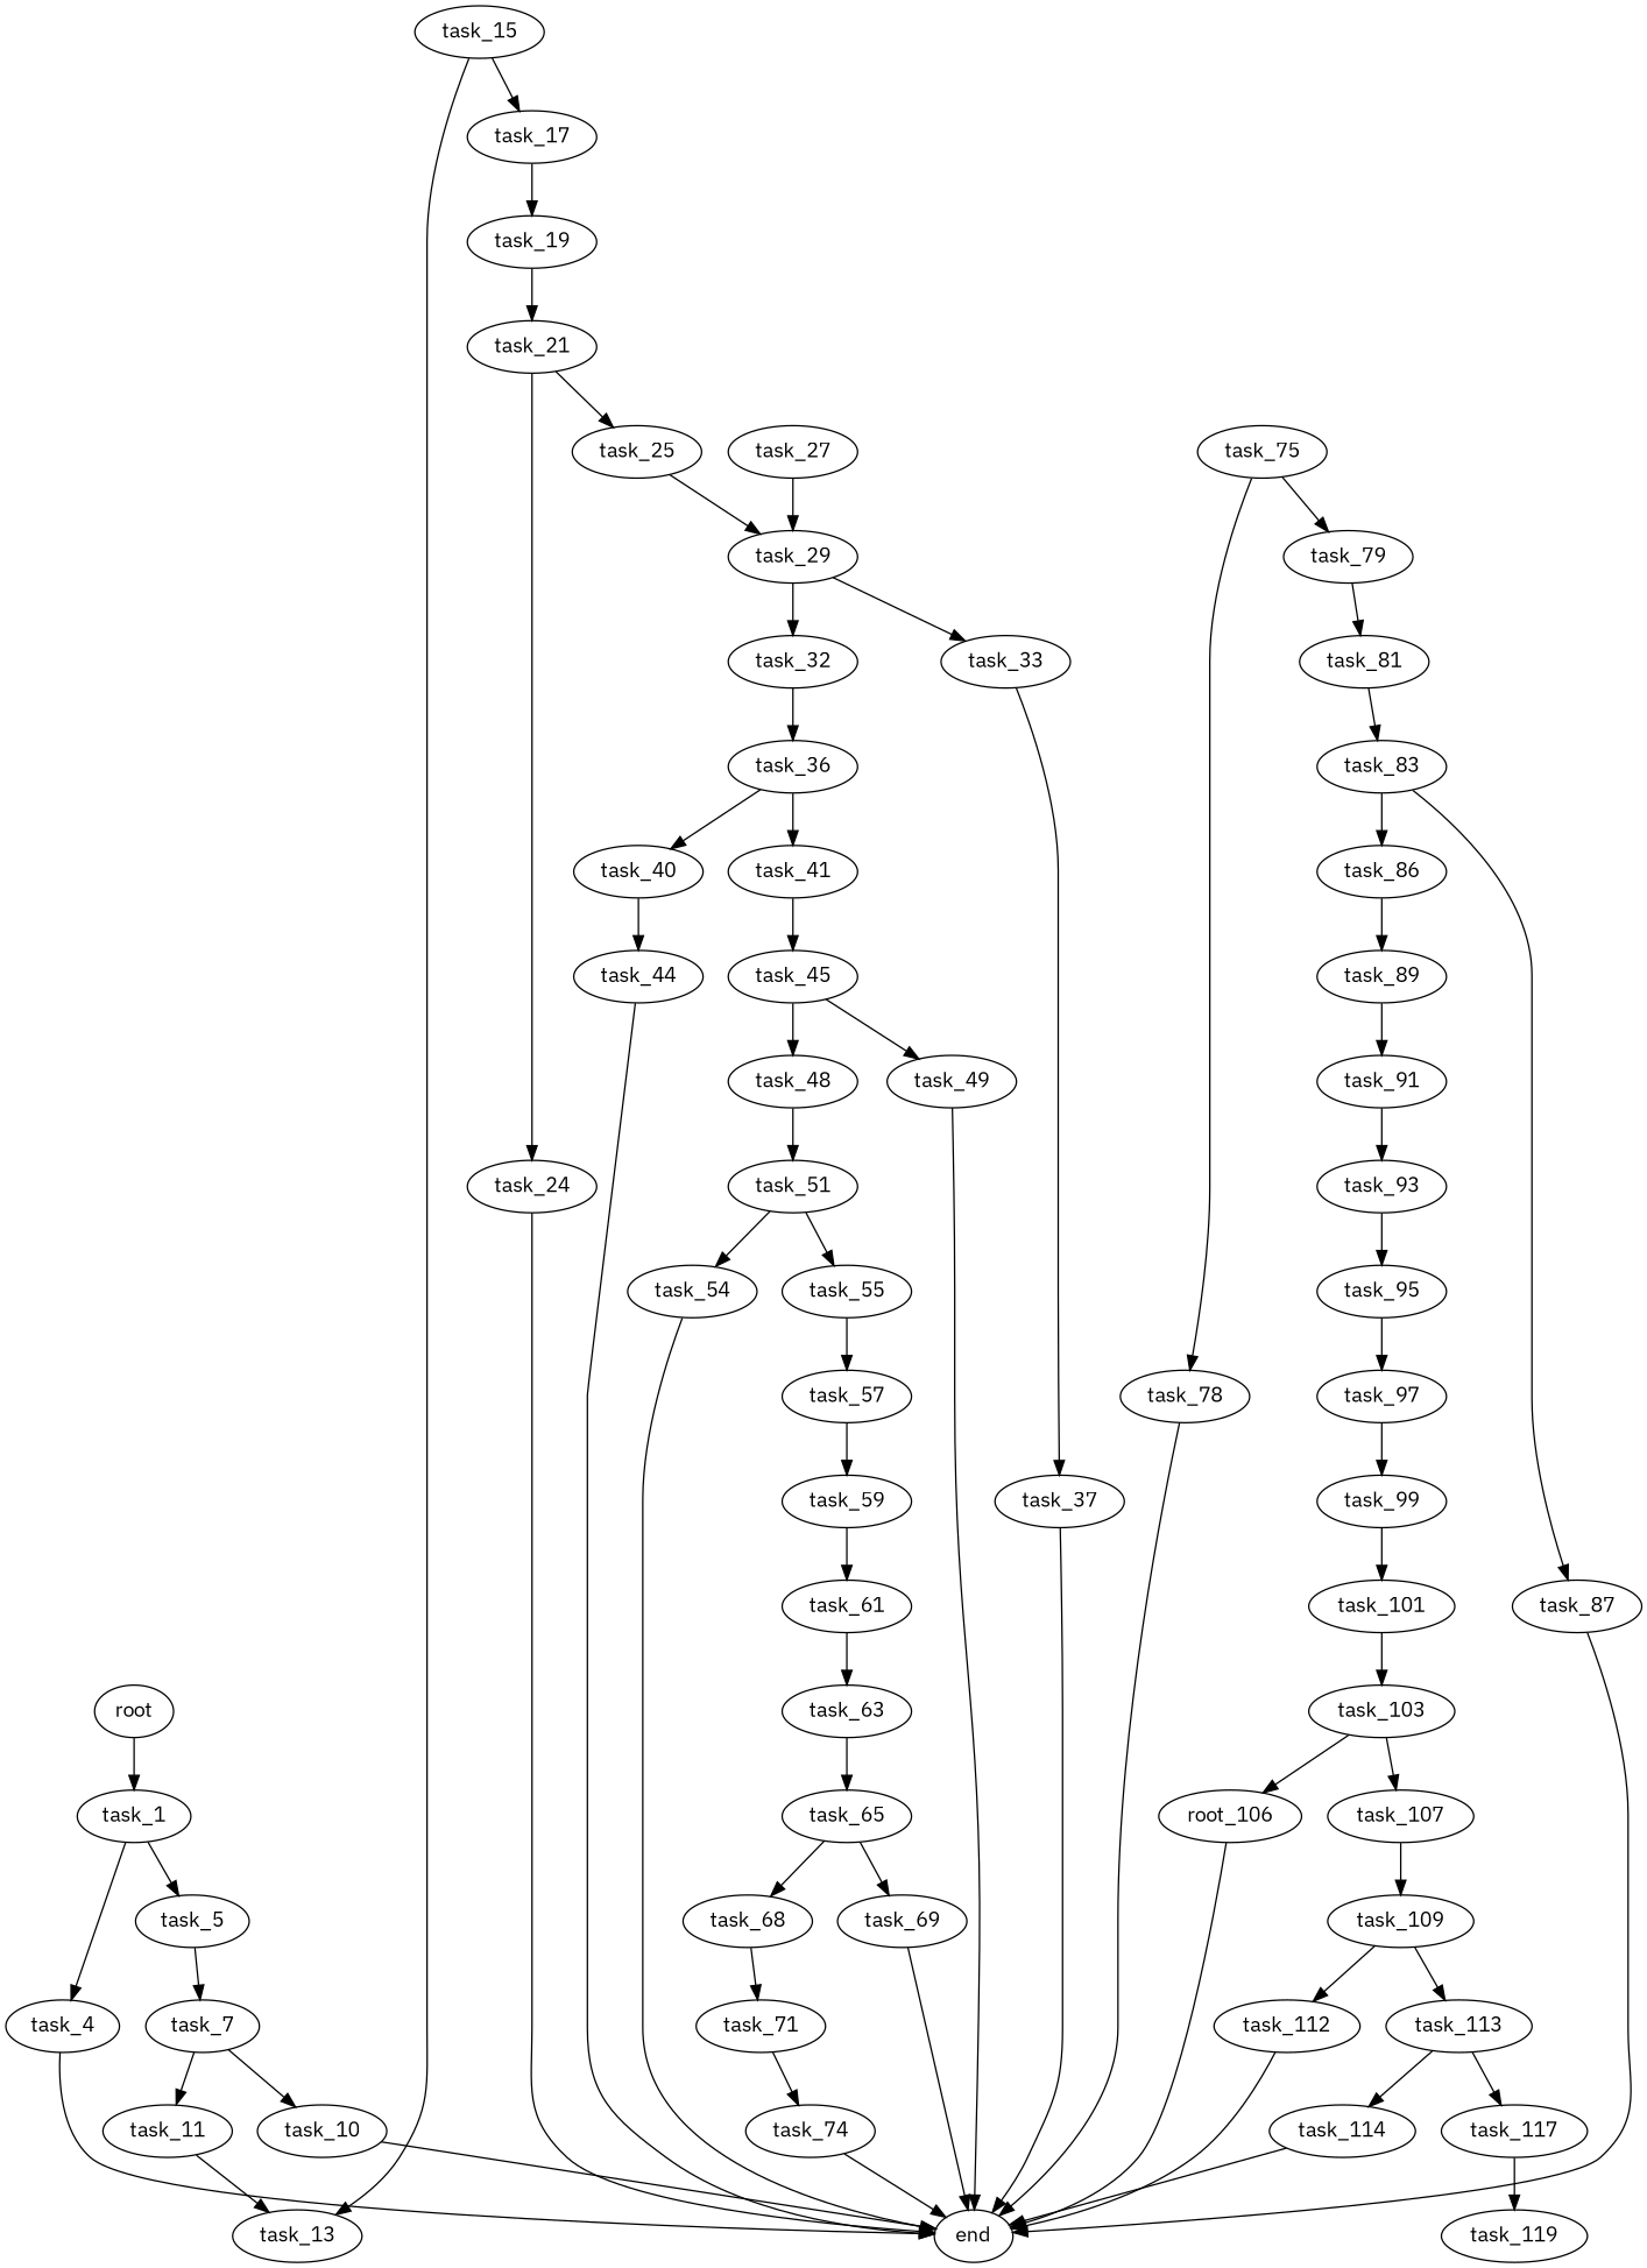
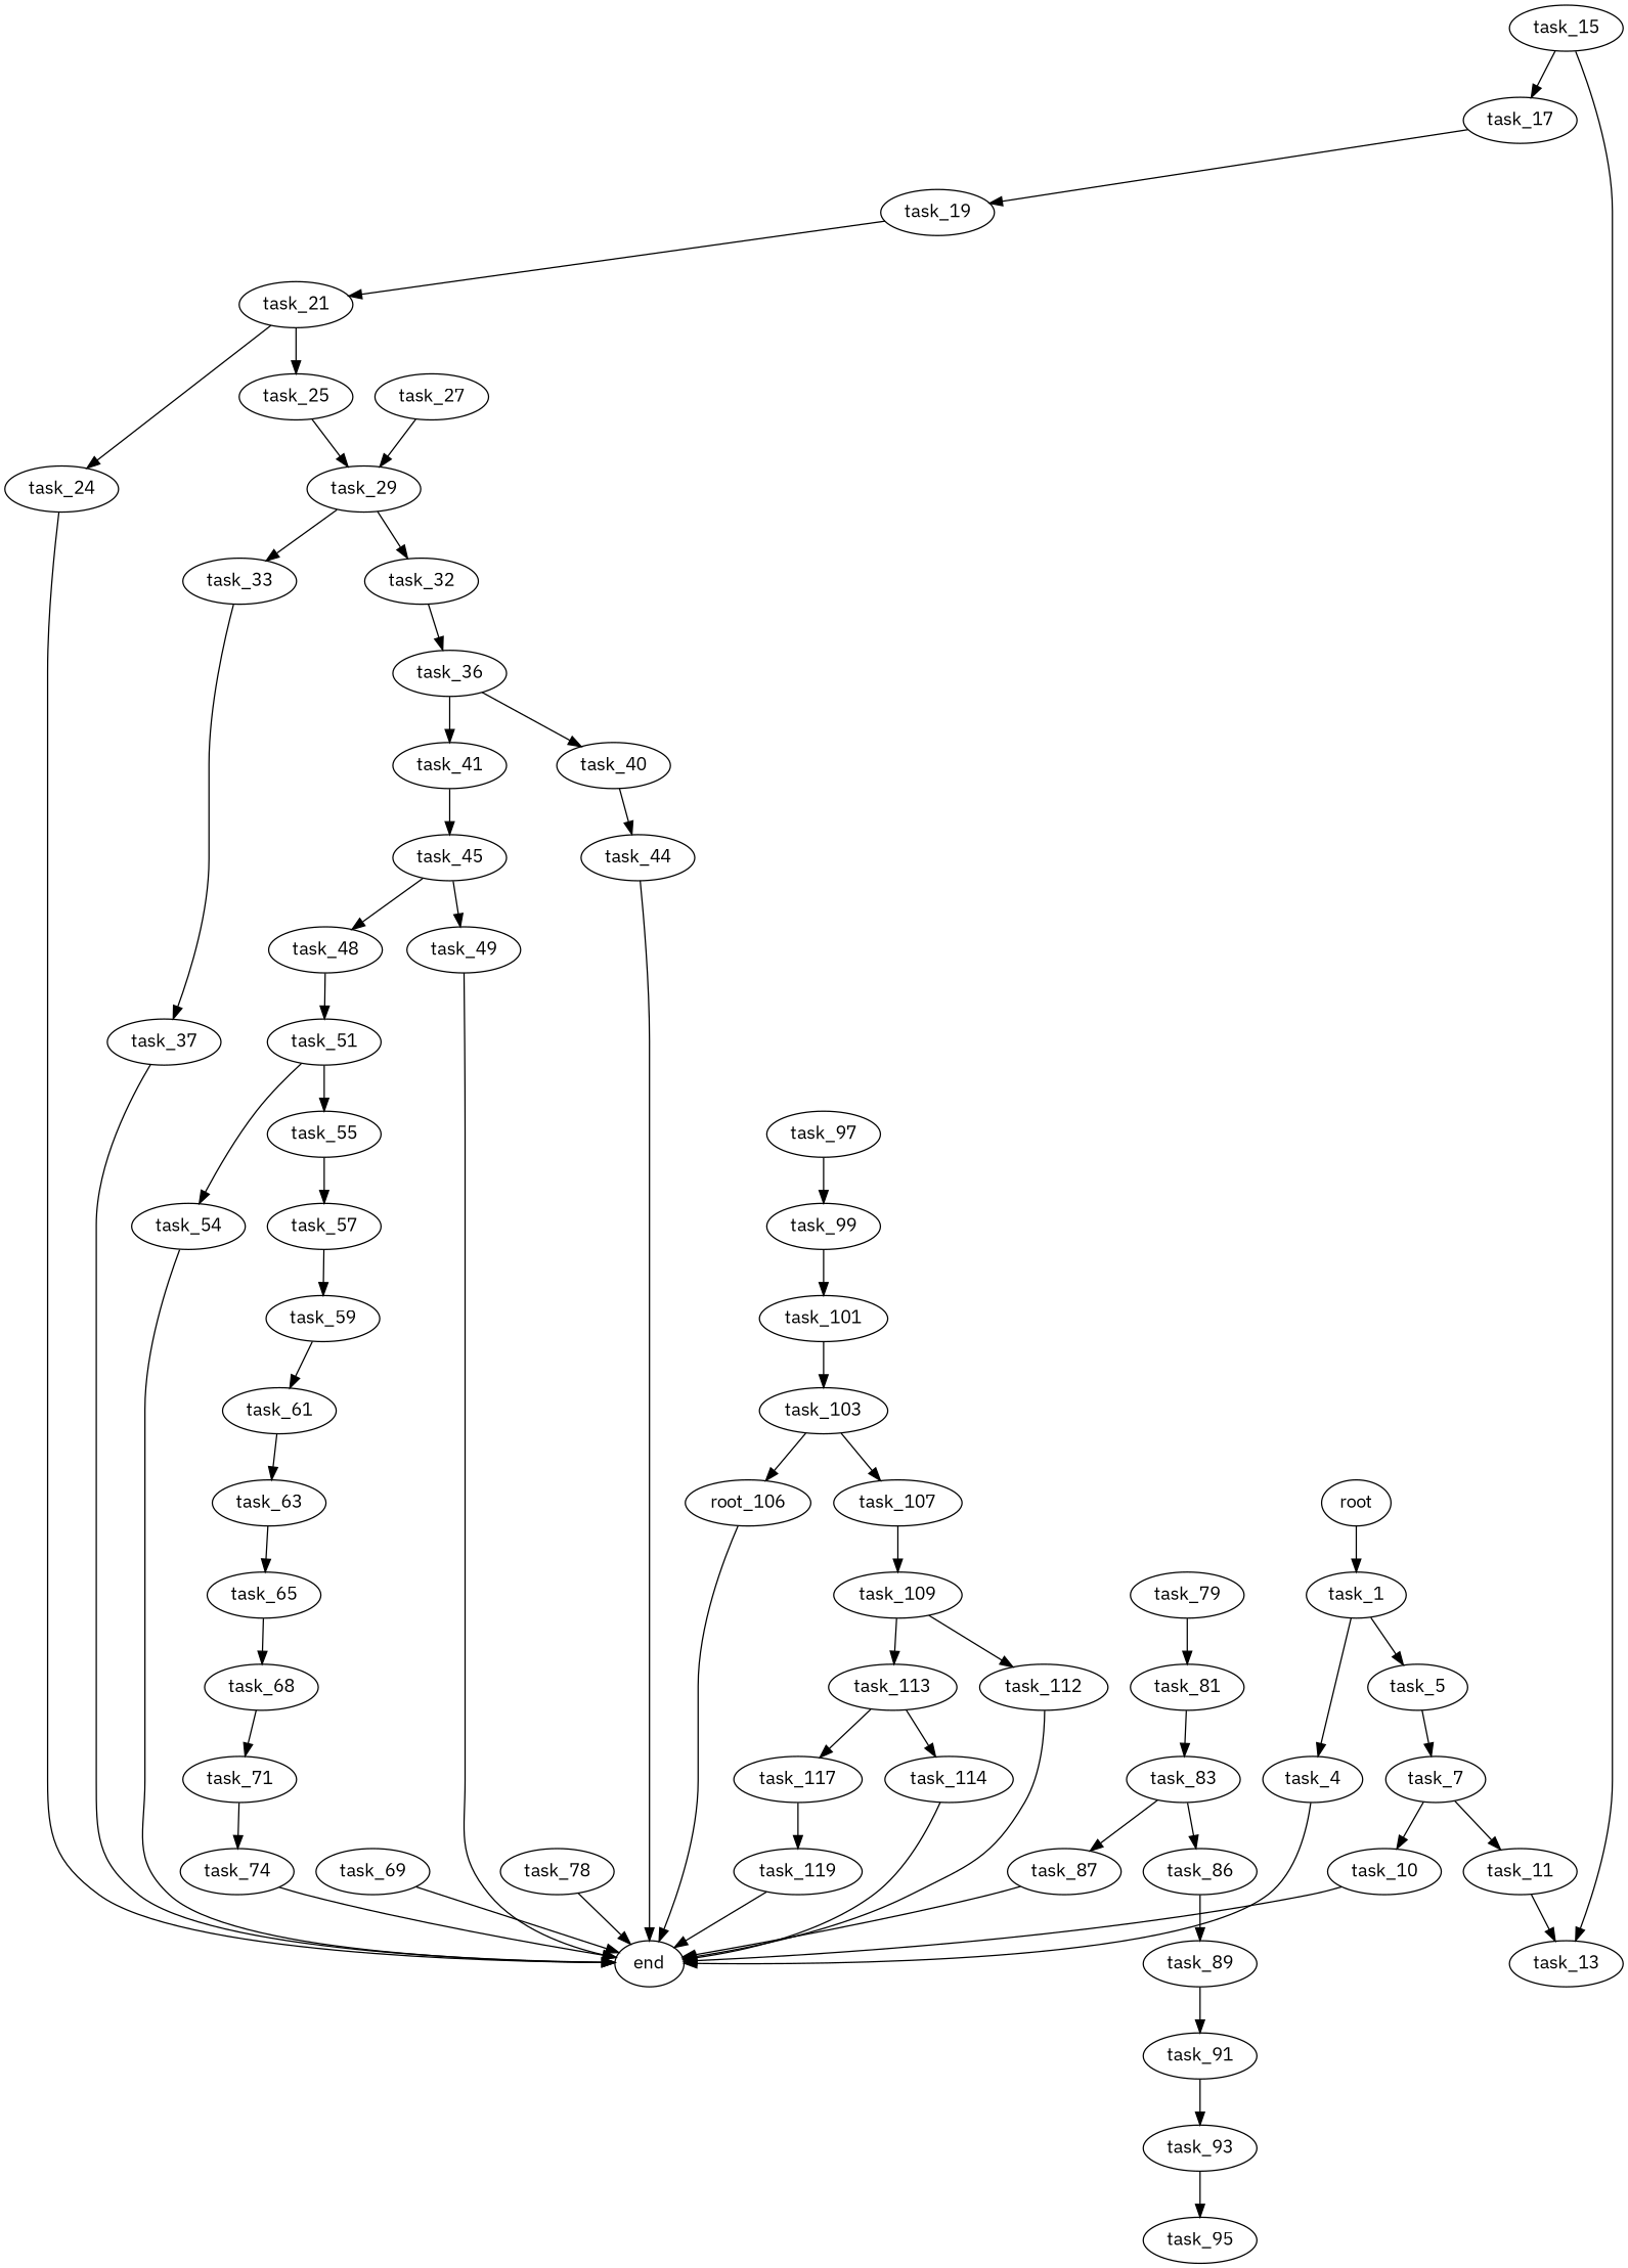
  digraph {
    fontname="IBM Plex Sans"
    node [fontname="IBM Plex Sans"]
    edge [fontname="IBM Plex Sans"]
    root
    task_1
    task_4
    task_5
    end
    task_7
    task_10
    task_11
    task_13
    task_15
    task_17
    task_19
    task_21
    task_24
    task_25
    task_29
    task_27
    task_32
    task_33
    task_36
    task_37
    task_40
    task_41
    task_44
    task_45
    task_48
    task_49
    task_51
    task_54
    task_55
    task_57
    task_59
    task_61
    task_63
    task_65
    task_68
    task_69
    task_71
    task_74
-   task_75
    task_78
    task_79
    task_81
    task_83
    task_86
    task_87
    task_89
    task_91
    task_93
    task_95
    task_97
    task_99
    task_101
    task_103
    n55 [label=root_106]
    task_107
    task_109
    task_112
    task_113
    n60 [label=task_114]
    task_117
    task_119
    root -> task_1
    task_1 -> task_4
    task_1 -> task_5
    task_4 -> end
    task_5 -> task_7
    task_7 -> task_10
    task_7 -> task_11
    task_10 -> end
    task_11 -> task_13
    task_15 -> task_13
    task_15 -> task_17
    task_17 -> task_19
    task_19 -> task_21
    task_21 -> task_24
    task_21 -> task_25
    task_24 -> end
    task_25 -> task_29
    task_29 -> task_32
    task_29 -> task_33
    task_27 -> task_29
    task_32 -> task_36
    task_33 -> task_37
    task_36 -> task_40
    task_36 -> task_41
    task_37 -> end
    task_40 -> task_44
    task_41 -> task_45
    task_44 -> end
    task_45 -> task_48
    task_45 -> task_49
    task_48 -> task_51
    task_49 -> end
    task_51 -> task_54
    task_51 -> task_55
    task_54 -> end
    task_55 -> task_57
    task_57 -> task_59
    task_59 -> task_61
    task_61 -> task_63
    task_63 -> task_65
    task_65 -> task_68
-   task_65 -> task_69
    task_68 -> task_71
    task_69 -> end
    task_71 -> task_74
    task_74 -> end
-   task_75 -> task_78
-   task_75 -> task_79
    task_78 -> end
    task_79 -> task_81
    task_81 -> task_83
    task_83 -> task_86
    task_83 -> task_87
    task_86 -> task_89
    task_87 -> end
    task_89 -> task_91
    task_91 -> task_93
    task_93 -> task_95
-   task_95 -> task_97
    task_97 -> task_99
    task_99 -> task_101
    task_101 -> task_103
    task_103 -> n55
    task_103 -> task_107
    n55 -> end
    task_107 -> task_109
    task_109 -> task_112
    task_109 -> task_113
    task_112 -> end
    task_113 -> n60
    task_113 -> task_117
    n60 -> end
    task_117 -> task_119
+   task_119 -> end
  }
